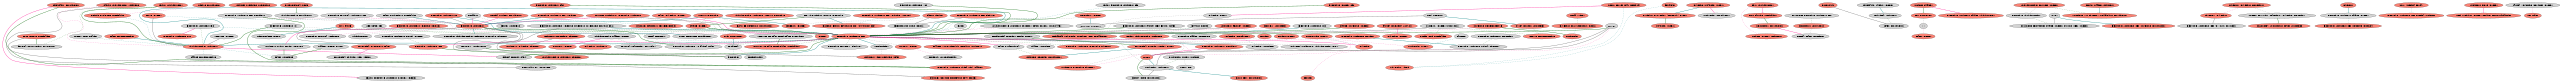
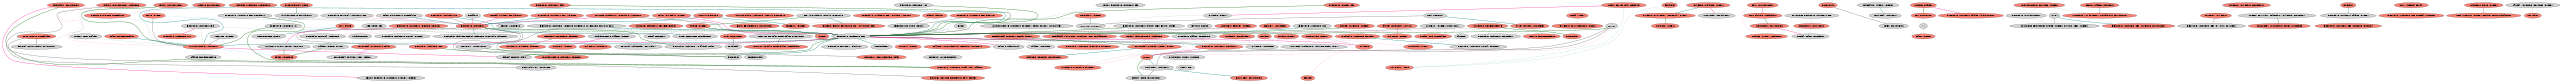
  strict graph {
    fontname="DejaVu Sans Mono"
    node [fillcolor=salmon fontname="DejaVu Sans Mono" style=filled]
    edge [color=darkgreen fontname="DejaVu Sans Mono" style=dashed weight=1.0]
    "Tour Guide"
-   "Executive Assistant CEO"
+   "Executive Assistant CEO" [fillcolor=lightgrey]
    "Undergraduate Intern" [fillcolor=lightgrey]
    "Administrative Assistant"
    "Marketing Assistant"
    "Personal Relocation Counselor" [fillcolor=lightgrey]
    "Executive Assistant CFO"
    Paralegal [fillcolor=lightgrey]
    "Executive Assistant President"
    Executive [fillcolor=lightgrey]
    "Production Assistant" [fillcolor=lightgrey]
    Intern
    "Executive Assistant VP Global Sales" [fillcolor=lightgrey]
    "Accounts Payable Receivables Specialist"
    "Executive Assistant Executive Director"
    "Marketing Associate" [fillcolor=lightgrey]
    "Executive Secretary Chairman" [fillcolor=lightgrey]
    Marketing
    "Sales Professional" [fillcolor=lightgrey]
    "Content Manager"
    "Office Associate" [fillcolor=lightgrey]
    Aesthetician [fillcolor=lightgrey]
    "Medical Records Clerk" [fillcolor=lightgrey]
-   "Sales Associate" [fillcolor=lightgrey]
+   "Sales Associate"
    "Office Representative" [fillcolor=lightgrey]
    "Administrative Assistant Director"
    Receptionist [fillcolor=lightgrey]
    "Social Media Coordinator" [fillcolor=lightgrey]
    "Front Desk Coordinator"
    "Assistant Campaign Coordinator"
    "Research Apprenticeship" [fillcolor=lightgrey]
    "Assistant Vice President Sales"
    "Executive Assistant Coo" [fillcolor=lightgrey]
    "Executive Assistant Founder"
    "Executive Assistant School Director" [fillcolor=lightgrey]
    "Sales Marketing Manager"
    "Office Manager"
    "Human Resources Coordinator" [fillcolor=lightgrey]
    Manager
    "Legal Secretary" [fillcolor=lightgrey]
    "Accounts Payable Receivables Supervisor" [fillcolor=lightgrey]
    "Office Marketing Manager"
    "Marketing Manager"
    "Custom Home Builder" [fillcolor=lightgrey]
    "Assistant Operations Director"
    "Assistant Marketing Director"
    "Desk Operator" [fillcolor=lightgrey]
    "Rural Carrier Associate"
    "Computer Operator" [fillcolor=lightgrey]
    "Account Representative"
    n51 [fillcolor=lightgrey label="Office Manager Custom"]
    "Commercial Division Team Leader" [fillcolor=lightgrey]
    "Sales Productions Specialist" [fillcolor=lightgrey]
    "Executive Assistant"
    "Executive Personal Assistant" [fillcolor=lightgrey]
    Administrator [fillcolor=lightgrey]
    "Executive Administrative Assistant Executive Director" [fillcolor=lightgrey]
    "Contract Positions: Executive Assistant"
    "Marketing Publicity Intern"
    "Insights Innovation (Research) Intern"
    "Production Coordinator" [fillcolor=lightgrey]
    "Publicity Intern"
    "Firm Administrator"
    "Project Manager Assistant"
    "Post Closing Specialist"
    "Transaction Coordinator"
    "Retail Sales Associate" [fillcolor=lightgrey]
    "Sales Representative"
    "Sales Coordinator" [fillcolor=lightgrey]
    Internship
    "Corporate Executive Assistant CEO" [fillcolor=lightgrey]
    "Operations Accountant"
    "Administrative Office Manager" [fillcolor=lightgrey]
    "Programs Manager"
    "Property Manager Supervisor" [fillcolor=lightgrey]
    "Credit Card Specialist"
    "Executive Assistant CEO President" [fillcolor=lightgrey]
    "Executive Assistant Chief Risk Officer"
    n79 [fillcolor=lightgrey label="Billing Credit"]
    "Senior Adminstrative Assistant"
    "Pricing Coordinator"
    "Freight Brokerage Specialist"
    "Administrative Coordinator" [fillcolor=lightgrey]
    "International Trade"
    "Executive Manager CEO"
-   "Residential Interior Design Intern" [fillcolor=lightgrey]
+   "Residential Interior Design Intern"
    "Commercial Interior Design Intern"
    "Executive Assistant Cfos"
    "Fairfield University Freshman Year Facilitator"
    "Assistant Executive Director"
    "Nominated Professors Administration Entry" [fillcolor=lightgrey]
    "Project Officer"
    "Sas Programmer"
    "Executive Assistant Office Administrator"
    ".." [fillcolor=lightgrey]
    "Sales Manager"
    "Executive Assistant CEO Americas"
    "Account Executive"
    "Research Manager"
    "Employee Relations Coordinator"
    "Executive Assistant EVP" [fillcolor=lightgrey]
    "Executive Assistant SVP"
    "Disability Claims Manager" [fillcolor=lightgrey]
    "Technical Assistant" [fillcolor=lightgrey]
    "Executive Administration" [fillcolor=lightgrey]
    "Administrative Contract Manager"
    "Associate Art Director Trafficking Coordinator"
    "Corporate Facilities Office Manager Support Team Manager" [fillcolor=lightgrey]
    "Disability Coordinator"
    "Senior Executive Assistant Program Manager" [fillcolor=lightgrey]
    "Marketing Representative"
    Production
    "Executive Personal Assistant CFO" [fillcolor=lightgrey]
    "Executive Assistant Branch Manager" [fillcolor=lightgrey]
    "Clinic Administrator Assistant"
    "Internship Buy Corporate" [fillcolor=lightgrey]
    "Director Marketing Operations"
    "Director Marketing"
    "Manager Community Relations Marketing Operations" [fillcolor=lightgrey]
    "Executive Assistant CEO (3 Month Contract)" [fillcolor=lightgrey]
    "Commercial Advertising Sales Associate"
    "Ccg Advertising Account Executive" [fillcolor=lightgrey]
    "Managing Editor Baltimore Dog (Published Ccg)"
    "Executive Assistant Managing Directors Investment Banking Firm" [fillcolor=lightgrey]
    "Temporary Assignments" [fillcolor=lightgrey]
    "Executive Assistant II"
    "Executive Assistant Office Manager" [fillcolor=lightgrey]
    Director
    "Executive Assistant CEO Leucadia National"
    "Executive Assistant CEO Maritime Autowash"
    "Assistant General Manager"
    Founder
    "Swim Instructor"
    "Executive Assistant Managing Partner"
    "Assistant Junior Senior Partners" [fillcolor=lightgrey]
    "Executive Office Management" [fillcolor=lightgrey]
    "Executive Assistant Global Head Equity Sales" [fillcolor=lightgrey]
    "Operations Manager"
    Eastlake
    "University Miami"
    Staffing [fillcolor=lightgrey]
    "Design Assistant" [fillcolor=lightgrey]
    "Area Sales Rep" [fillcolor=lightgrey]
    "Store Manager"
    "Assisted President Operations"
    "Production Intern Project" [fillcolor=lightgrey]
    "Intern CFO" [fillcolor=lightgrey]
    "Nanny Special Family"
    "Executive Assistant CEO Special Projects"
    "Intern Cannes Film Festival"
    "Marketing Intern" [fillcolor=lightgrey]
    "Client Liaison"
    "Receptionist Point Person" [fillcolor=lightgrey]
    "Special Project Coordinator"
    "Customer Relations Representative"
    "Commercial Investment Sales"
    Server [fillcolor=lightgrey]
    Cashier
    "Accounts Manager" [fillcolor=lightgrey]
    "Senior Executive Assistant CEO" [fillcolor=lightgrey]
    "Staff Writer"
    "Marketing Communications Intern"
    "Executive Assistant CEO Chairman"
    "Global Financial Analyst"
    "Assistant Store Manager"
    "Head Training Manager Cashier Responsibilities"
    "Executive Assistant VP" [fillcolor=lightgrey]
    "Recovery Associate"
    "Student Extern"
    "Executive Assistant MDs" [fillcolor=lightgrey]
    Owner [fillcolor=lightgrey]
    "Executive Assistant CEO Marketing Coordinator"
    "Core Account Specialist"
    "Customer Service Specialist Call Center"
    "General Construction Contractor" [fillcolor=lightgrey]
    "Administrative Assistant Account Executive"
    Member [fillcolor=lightgrey]
    "Administrative Assistant Director Sales Company Controller" [fillcolor=lightgrey]
    "Senior Administrator"
    "Senior Office Assistant"
    "Executive Assistant Operations" [fillcolor=lightgrey]
    "College Apprenticeship Teaching Assistant"
    "Global Marketing Services Manager" [fillcolor=lightgrey]
    "Sap Sales"
    "Marketing Coordinator"
    "Programming Intern"
    "Production Intern"
    Blogger [fillcolor=lightgrey]
    "Tour Guide" -- "Executive Assistant CEO"
    "Tour Guide" -- "Undergraduate Intern" [color=teal style=bold]
    "Executive Assistant CEO" -- "Administrative Assistant" [color=teal style=bold weight=0.449086757991]
    "Executive Assistant CEO" -- "Marketing Assistant" [color=teal]
    "Executive Assistant CEO" -- "Personal Relocation Counselor" [color=gray40 weight=2.0]
    "Executive Assistant CEO" -- "Executive Assistant CFO" [color=deeppink style=bold weight=1.58630136986]
    "Executive Assistant CEO" -- Paralegal
    "Executive Assistant CEO" -- "Executive Assistant President" [color=teal style=bold weight=2.0]
    "Executive Assistant CEO" -- Executive [color=teal style=bold weight=2.08424657534]
    "Executive Assistant CEO" -- "Production Assistant" [color=gray40 weight=1.66575342466]
    "Executive Assistant CEO" -- Intern [color=deeppink weight=0]
    "Executive Assistant CEO" -- "Executive Assistant VP Global Sales" [color=gray40]
    "Executive Assistant CEO" -- "Accounts Payable Receivables Specialist" [weight=6.67123287671]
    "Executive Assistant CEO" -- "Executive Assistant Executive Director"
    "Executive Assistant CEO" -- "Marketing Associate" [color=gray40 style=bold weight=4.66849315068]
    "Executive Assistant CEO" -- "Executive Secretary Chairman" [weight=3.00273972603]
    "Executive Assistant CEO" -- Marketing [color=deeppink style=bold]
    "Executive Assistant CEO" -- "Sales Professional" [color=deeppink style=bold]
    "Executive Assistant CEO" -- "Content Manager" [color=gray40]
    "Executive Assistant CEO" -- "Office Associate" [color=deeppink]
    "Executive Assistant CEO" -- Aesthetician [color=teal style=bold weight=3.07945205479]
    "Executive Assistant CEO" -- "Medical Records Clerk" [style=bold weight=7.00547945205]
    "Administrative Assistant" -- "Medical Records Clerk" [color=deeppink style=bold]
    "Administrative Assistant" -- "Sales Associate" [color=teal]
    "Administrative Assistant" -- "Office Representative" [color=teal weight=1.00273972603]
    "Executive Assistant CFO" -- "Administrative Assistant Director" [style=bold weight=6.00547945205]
    Paralegal -- Executive [color=teal]
    Paralegal -- Receptionist [color=deeppink]
    "Executive Assistant President" -- Intern [color=deeppink style=bold]
    "Production Assistant" -- "Social Media Coordinator" [color=gray40 style=bold]
    "Production Assistant" -- "Front Desk Coordinator" [color=teal style=bold weight=0.419178082192]
    Intern -- "Production Assistant" [color=teal style=bold weight=0.328767123288]
    Intern -- "Social Media Coordinator" [style=bold]
    "Sales Professional" -- "Assistant Campaign Coordinator"
    "Content Manager" -- "Research Apprenticeship" [color=deeppink]
    Aesthetician -- "Assistant Vice President Sales" [color=gray40 weight=4.1698630137]
    "Executive Assistant Coo" -- "Executive Assistant CEO" [color=teal style=bold weight=2.49863013699]
    "Executive Assistant Coo" -- "Executive Assistant Founder" [color=teal weight=2.08493150685]
    "Executive Assistant Founder" -- "Executive Assistant School Director" [color=teal style=bold weight=1.58356164384]
    "Sales Marketing Manager" -- "Executive Assistant CEO" [color=deeppink style=bold]
    "Sales Marketing Manager" -- "Office Manager" [color=deeppink]
    "Office Manager" -- "Executive Assistant CEO" [weight=2.0]
    "Office Manager" -- "Human Resources Coordinator" [color=deeppink]
    "Office Manager" -- Manager [style=bold]
    "Office Manager" -- "Legal Secretary" [color=gray40 weight=2.00136986301]
    "Office Manager" -- "Accounts Payable Receivables Supervisor" [color=teal weight=3.07945205479]
    "Accounts Payable Receivables Supervisor" -- "Accounts Payable Receivables Specialist" [style=bold weight=2.41917808219]
    "Office Marketing Manager" -- "Executive Assistant CEO" [style=bold weight=2.83561643836]
    "Office Marketing Manager" -- "Marketing Manager" [color=deeppink weight=1.83561643836]
    "Custom Home Builder" -- "Administrative Assistant" [color=teal]
    "Assistant Operations Director" -- "Marketing Assistant" [color=deeppink]
    "Assistant Operations Director" -- "Assistant Marketing Director" [color=gray40 style=bold]
    "Desk Operator" -- "Rural Carrier Associate" [color=teal style=bold]
    "Desk Operator" -- "Computer Operator" [color=gray40 style=bold]
    "Rural Carrier Associate" -- "Account Representative"
    n51 -- "Sales Associate" [style=bold]
    n51 -- "Commercial Division Team Leader" [color=gray40]
    "Sales Productions Specialist" -- "Executive Assistant" [color=teal style=bold]
    "Executive Assistant" -- "Executive Assistant CEO" [weight=1.91506849315]
    "Executive Assistant" -- "Executive Assistant CFO" [color=gray40 style=bold]
    "Executive Assistant" -- Executive [color=gray40 style=bold weight=0.750684931507]
    "Executive Assistant" -- "Executive Assistant VP Global Sales" [style=bold]
    "Executive Assistant" -- "Assistant Vice President Sales" [color=gray40 style=bold weight=0.668493150685]
    "Executive Assistant" -- "Executive Personal Assistant" [color=deeppink]
    "Executive Assistant" -- Administrator [color=gray40]
    "Executive Assistant" -- "Executive Administrative Assistant Executive Director" [color=teal style=bold weight=3.58630136986]
    "Contract Positions: Executive Assistant" -- "Executive Assistant CEO" [color=gray40 style=bold]
    "Contract Positions: Executive Assistant" -- "Executive Assistant" [color=deeppink style=bold]
    "Marketing Publicity Intern" -- "Insights Innovation (Research) Intern" [color=teal style=bold]
    "Marketing Publicity Intern" -- "Production Coordinator" [color=deeppink style=bold]
    "Insights Innovation (Research) Intern" -- "Publicity Intern" [style=bold]
    "Firm Administrator" -- "Project Manager Assistant" [color=deeppink weight=0.331501831502]
    "Firm Administrator" -- "Post Closing Specialist" [color=deeppink style=bold]
    "Post Closing Specialist" -- "Transaction Coordinator" [style=bold weight=2.0]
    "Transaction Coordinator" -- "Retail Sales Associate" [color=deeppink style=bold weight=2.0]
    "Sales Representative" -- "Administrative Assistant" [color=teal style=bold weight=2.49863013699]
    Internship -- "Sales Coordinator" [color=gray40 style=bold weight=0.40065681445]
    "Corporate Executive Assistant CEO" -- "Operations Accountant" [weight=2.0]
    "Operations Accountant" -- "Retail Sales Associate" [color=gray40 weight=2.0]
    "Administrative Office Manager" -- "Personal Relocation Counselor" [weight=2.0]
    "Administrative Office Manager" -- "Programs Manager" [color=deeppink style=bold weight=2.0]
    "Property Manager Supervisor" -- "Executive Assistant CEO" [color=gray40 style=bold]
    "Property Manager Supervisor" -- "Account Representative"
    "Property Manager Supervisor" -- "Credit Card Specialist"
    "Executive Assistant CEO President" -- "Executive Assistant CEO" [color=deeppink]
    "Executive Assistant CEO President" -- "Executive Assistant" [color=gray40]
    "Executive Assistant CEO President" -- "Executive Assistant Chief Risk Officer" [style=bold weight=0]
    n79 -- "Executive Assistant CEO"
    n79 -- "Senior Adminstrative Assistant" [color=teal]
    "Pricing Coordinator" -- "Freight Brokerage Specialist" [color=deeppink weight=0.832876712329]
    "Freight Brokerage Specialist" -- "Administrative Assistant" [color=teal weight=0.328767123288]
    "Administrative Coordinator" -- "Executive Assistant" [color=gray40]
    "International Trade" -- "Administrative Coordinator" [style=bold]
    "Executive Manager CEO" -- "Executive Assistant CEO" [style=bold weight=0.832876712329]
    "Residential Interior Design Intern" -- "Commercial Interior Design Intern" [style=bold]
    "Commercial Interior Design Intern" -- "Assistant Campaign Coordinator" [color=teal style=bold]
    "Executive Assistant Cfos" -- "Executive Assistant CEO" [style=bold weight=0.853766025641]
    "Fairfield University Freshman Year Facilitator" -- "Assistant Executive Director" [color=gray40 weight=0.66301369863]
    "Fairfield University Freshman Year Facilitator" -- "Nominated Professors Administration Entry" [color=gray40]
    "Project Officer" -- "Sas Programmer" [style=bold weight=5.67671232877]
    "Project Officer" -- "Executive Assistant Office Administrator" [color=deeppink style=bold weight=2.08493150685]
    "Sas Programmer" -- ".." [color=gray40 weight=5.16438356164]
    ".." -- "Sales Manager" [color=deeppink weight=3.83561643836]
    "Executive Assistant CEO Americas" -- "Executive Assistant CEO" [color=gray40 weight=1.50684931507]
    "Executive Assistant CEO Americas" -- "Executive Assistant" [color=teal style=bold weight=2.66849315068]
    "Account Executive" -- "Office Manager"
    "Account Executive" -- "Executive Assistant" [color=teal style=bold]
    "Account Executive" -- "Research Manager" [color=teal style=bold]
    "Account Executive" -- "Employee Relations Coordinator" [color=gray40]
    "Executive Assistant EVP" -- "Executive Assistant CEO" [color=teal]
    "Executive Assistant EVP" -- "Administrative Assistant"
    "Executive Assistant EVP" -- "Executive Assistant SVP" [color=deeppink style=bold]
    "Disability Claims Manager" -- "Technical Assistant" [color=teal style=bold weight=0.292635658915]
    "Technical Assistant" -- "Sales Coordinator" [weight=0.586636466591]
    "Executive Administration" -- "Corporate Facilities Office Manager Support Team Manager" [weight=1.08767123288]
    "Administrative Contract Manager" -- "Executive Administration" [color=gray40 weight=1.58082191781]
    "Administrative Contract Manager" -- "Associate Art Director Trafficking Coordinator" [weight=1.83835616438]
    "Disability Coordinator" -- "Executive Assistant Chief Risk Officer" [style=bold weight=0.249315068493]
    "Disability Coordinator" -- "Senior Executive Assistant Program Manager" [color=deeppink style=bold weight=0.252054794521]
    "Marketing Representative" -- "Executive Assistant CEO" [color=deeppink]
    "Marketing Representative" -- Production [style=bold]
    "Executive Personal Assistant CFO" -- "Executive Assistant" [color=deeppink]
    "Executive Assistant Branch Manager" -- "Executive Assistant CFO" [weight=3.24657534247]
    "Clinic Administrator Assistant" -- "Administrative Assistant" [color=deeppink weight=0.723287671233]
    "Clinic Administrator Assistant" -- "Internship Buy Corporate" [color=gray40 style=bold weight=0.145205479452]
    "Director Marketing Operations" -- "Director Marketing" [color=deeppink]
    "Director Marketing Operations" -- "Manager Community Relations Marketing Operations" [color=gray40]
    "Director Marketing" -- "Executive Assistant CEO (3 Month Contract)" [color=gray40 style=bold]
    "Manager Community Relations Marketing Operations" -- "Commercial Advertising Sales Associate" [style=bold]
    "Ccg Advertising Account Executive" -- "Office Manager" [style=bold]
    "Ccg Advertising Account Executive" -- "Managing Editor Baltimore Dog (Published Ccg)" [color=teal style=bold]
    "Executive Assistant Managing Directors Investment Banking Firm" -- "Executive Assistant CEO" [color=teal style=bold]
    "Executive Assistant Managing Directors Investment Banking Firm" -- "Temporary Assignments" [color=gray40 style=bold]
    "Temporary Assignments" -- Executive [style=bold]
    "Executive Assistant II" -- "Human Resources Coordinator" [color=teal style=bold]
    "Executive Assistant II" -- "Executive Assistant" [color=gray40 style=bold]
    "Executive Assistant Office Manager" -- "Executive Assistant CEO Leucadia National" [color=teal weight=2.0]
    Director -- "Executive Assistant Office Manager" [color=teal style=bold weight=2.0]
    "Executive Assistant CEO Maritime Autowash" -- "Managing Editor Baltimore Dog (Published Ccg)" [color=teal]
    "Assistant General Manager" -- "Executive Assistant CEO" [color=gray40 style=bold weight=0.62602739726]
    "Assistant General Manager" -- Founder [color=deeppink weight=1.62602739726]
    "Swim Instructor" -- Paralegal [color=teal style=bold]
    "Executive Assistant Managing Partner" -- "Executive Assistant CEO"
    "Executive Assistant Managing Partner" -- "Assistant Junior Senior Partners" [color=deeppink style=bold]
    "Assistant Junior Senior Partners" -- "Sales Associate" [style=bold]
    "Executive Office Management" -- "Executive Assistant President" [color=gray40]
    "Executive Assistant Global Head Equity Sales" -- "Executive Assistant CEO" [style=bold]
    "Operations Manager" -- "Executive Assistant CEO" [color=gray40]
    "Operations Manager" -- "Computer Operator" [color=teal style=bold]
    Eastlake -- "University Miami" [color=teal weight=0.247945205479]
    Staffing -- "Executive Assistant" [color=deeppink style=bold weight=1.8301369863]
    Staffing -- "Design Assistant" [color=gray40 weight=1.1698630137]
    "Area Sales Rep" -- "Legal Secretary" [weight=1.00136986302]
    "Store Manager" -- "Administrative Assistant" [color=gray40 style=bold weight=2.00273972603]
    "Store Manager" -- "Executive Assistant" [color=teal]
    "Assisted President Operations" -- "Executive Assistant CEO" [color=teal style=bold weight=0.124657534247]
    "Assisted President Operations" -- "Administrative Assistant" [color=teal style=bold weight=0.417808219178]
    "Production Intern Project" -- "Production Assistant"
    "Production Intern Project" -- "Intern CFO" [color=gray40]
    "Nanny Special Family" -- "Executive Assistant CEO Special Projects" [color=teal weight=3.49863013699]
    "Intern Cannes Film Festival" -- "University Miami" [color=teal weight=0.5]
    "Intern Cannes Film Festival" -- "Marketing Intern" [color=deeppink style=bold weight=0.12602739726]
    "Marketing Intern" -- "Executive Assistant CEO" [color=gray40 weight=0.12602739726]
    "Client Liaison" -- "Research Manager" [color=gray40]
    "Client Liaison" -- "Receptionist Point Person" [color=gray40 style=bold]
    "Special Project Coordinator" -- "Executive Assistant" [color=deeppink style=bold weight=5.08767123288]
    "Special Project Coordinator" -- "Customer Relations Representative" [color=teal weight=2.16438356164]
    "Commercial Investment Sales" -- "Commercial Division Team Leader" [color=deeppink style=bold]
    Server -- "Executive Assistant CEO" [style=bold weight=2.41643835616]
    Server -- "Production Assistant" [color=gray40 style=bold weight=0.750684931507]
    Server -- Intern [color=gray40 style=bold weight=0.167123287671]
    Server -- Cashier [color=deeppink weight=0.504109589041]
    "Accounts Manager" -- "Administrative Assistant" [color=gray40 style=bold weight=1.00273972603]
    "Senior Executive Assistant CEO" -- "Executive Assistant CEO" [color=teal weight=0.580821917808]
    "Staff Writer" -- "Marketing Communications Intern"
    "Marketing Communications Intern" -- Production [color=teal weight=0]
    "Executive Assistant CEO Chairman" -- "Receptionist Point Person" [color=gray40 style=bold]
    "Global Financial Analyst" -- "Marketing Manager" [color=deeppink style=bold weight=13.0082191781]
    "Assistant Store Manager" -- "Head Training Manager Cashier Responsibilities" [color=deeppink style=bold weight=3.75068493151]
    "Executive Assistant VP" -- "Executive Assistant CEO" [color=gray40 weight=3.0]
    "Executive Assistant VP" -- "Administrative Assistant" [style=bold weight=3.0]
    "Recovery Associate" -- "Executive Assistant CEO" [color=deeppink weight=2.66849315068]
    "Recovery Associate" -- "Student Extern" [color=deeppink weight=1.66575342466]
    "Executive Assistant MDs" -- "Executive Assistant CEO" [style=bold weight=0.414125200643]
    Owner -- "Corporate Facilities Office Manager Support Team Manager" [color=gray40 style=bold weight=4.08767123288]
    Owner -- "Executive Assistant CEO Marketing Coordinator" [color=teal style=bold]
    "Core Account Specialist" -- "Customer Service Specialist Call Center" [color=gray40 style=bold weight=0.957534246575]
    "Core Account Specialist" -- "General Construction Contractor" [style=bold weight=2.54383561644]
    "Administrative Assistant Account Executive" -- "Employee Relations Coordinator" [color=gray40]
    Member -- "Executive Assistant CEO" [color=teal weight=2.24931506849]
    "Administrative Assistant Director Sales Company Controller" -- "Executive Assistant CEO" [color=deeppink weight=1.83287671233]
    "Senior Administrator" -- "Administrative Assistant" [style=bold weight=0.205479452055]
    "Senior Administrator" -- "General Construction Contractor" [weight=0.461643835617]
    "Senior Office Assistant" -- "Associate Art Director Trafficking Coordinator" [color=teal style=bold weight=1.50410958904]
    "Executive Assistant Operations" -- "Executive Assistant School Director" [weight=1.41917808219]
    "College Apprenticeship Teaching Assistant" -- "Research Apprenticeship" [color=deeppink]
    "Global Marketing Services Manager" -- "Sap Sales" [color=deeppink weight=2.0]
    "Marketing Coordinator" -- "Marketing Associate" [color=teal weight=2.49863013699]
    "Marketing Coordinator" -- "Assistant Executive Director" [color=deeppink weight=0.586301369863]
    "Programming Intern" -- Marketing [color=teal]
    "Programming Intern" -- "Production Intern" [color=deeppink]
    Blogger -- "Production Intern" [color=teal]
  }
